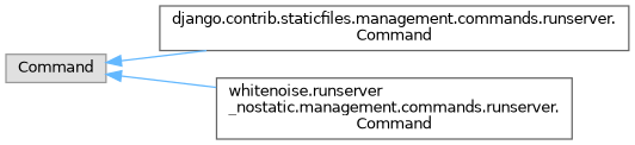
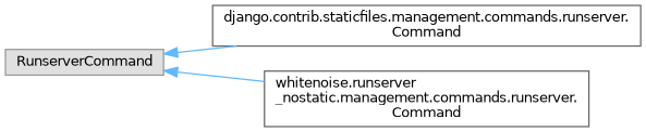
  digraph {
    rankdir=LR
    node [color=grey40 fillcolor=white fontname=Helvetica fontsize=10 shape=box style=filled]
    edge [color=steelblue1 dir=back fontname=Helvetica fontsize=10 labelfontname=Helvetica labelfontsize=10 style=solid]
-   n1 [color=grey60 fillcolor="#E0E0E0" height=0.2 label=Command width=0.4]
+   n1 [color=grey60 fillcolor="#E0E0E0" height=0.2 label=RunserverCommand width=0.4]
    n2 [height=0.2 label="django.contrib.staticfiles.management.commands.runserver.\lCommand" width=0.4]
    n3 [height=0.2 label="whitenoise.runserver\l_nostatic.management.commands.runserver.\lCommand" width=0.4]
    n1 -> n2
    n1 -> n3
  }
